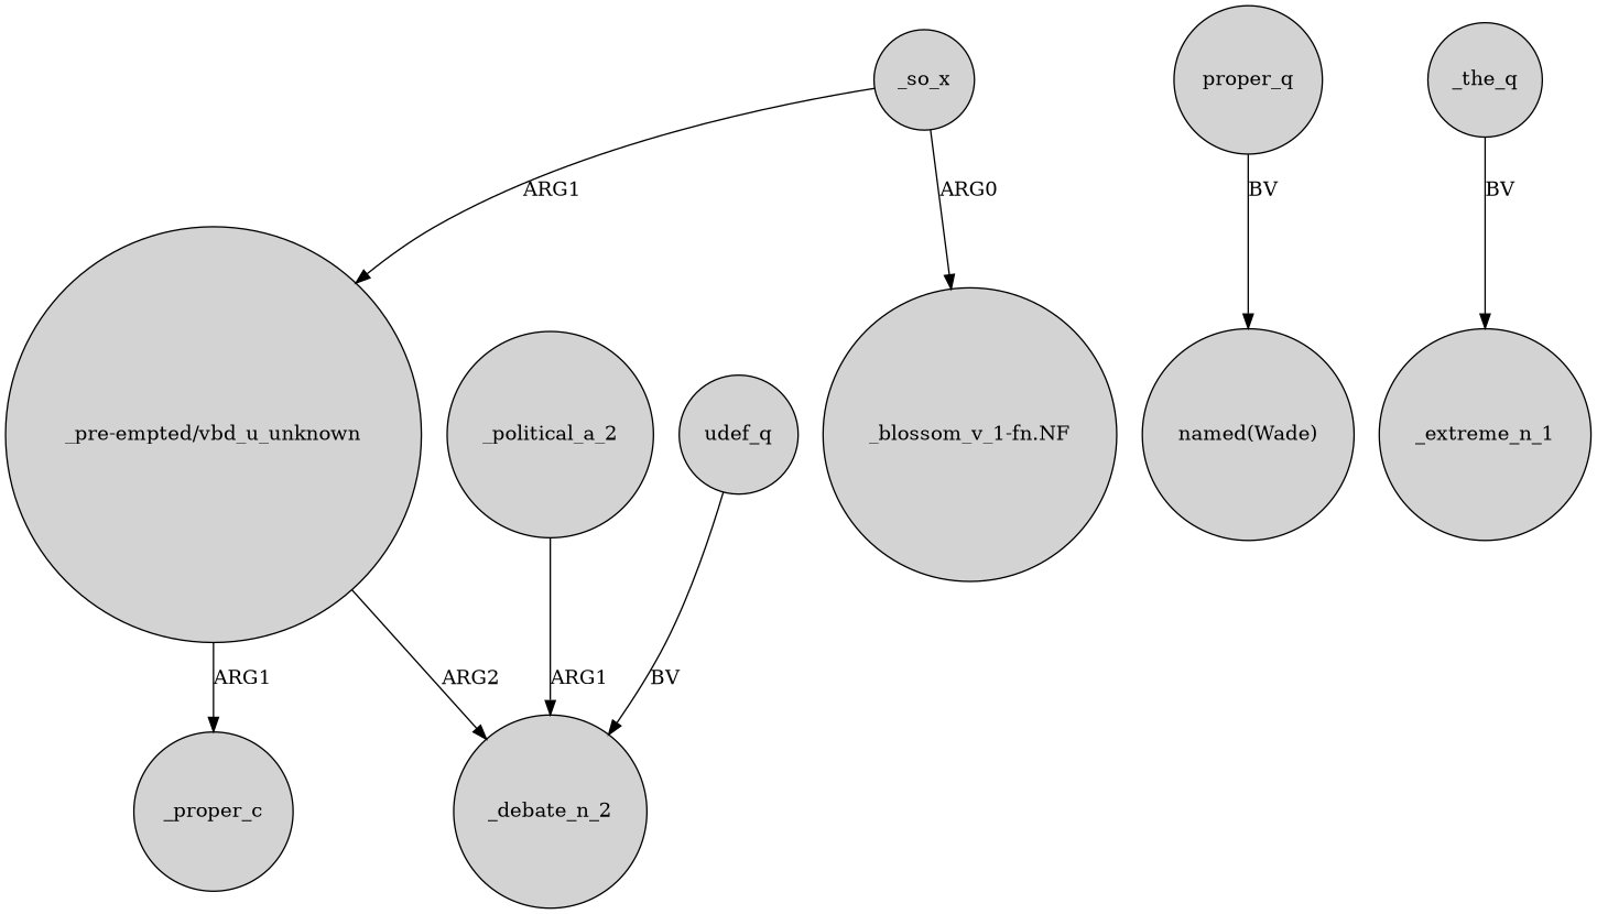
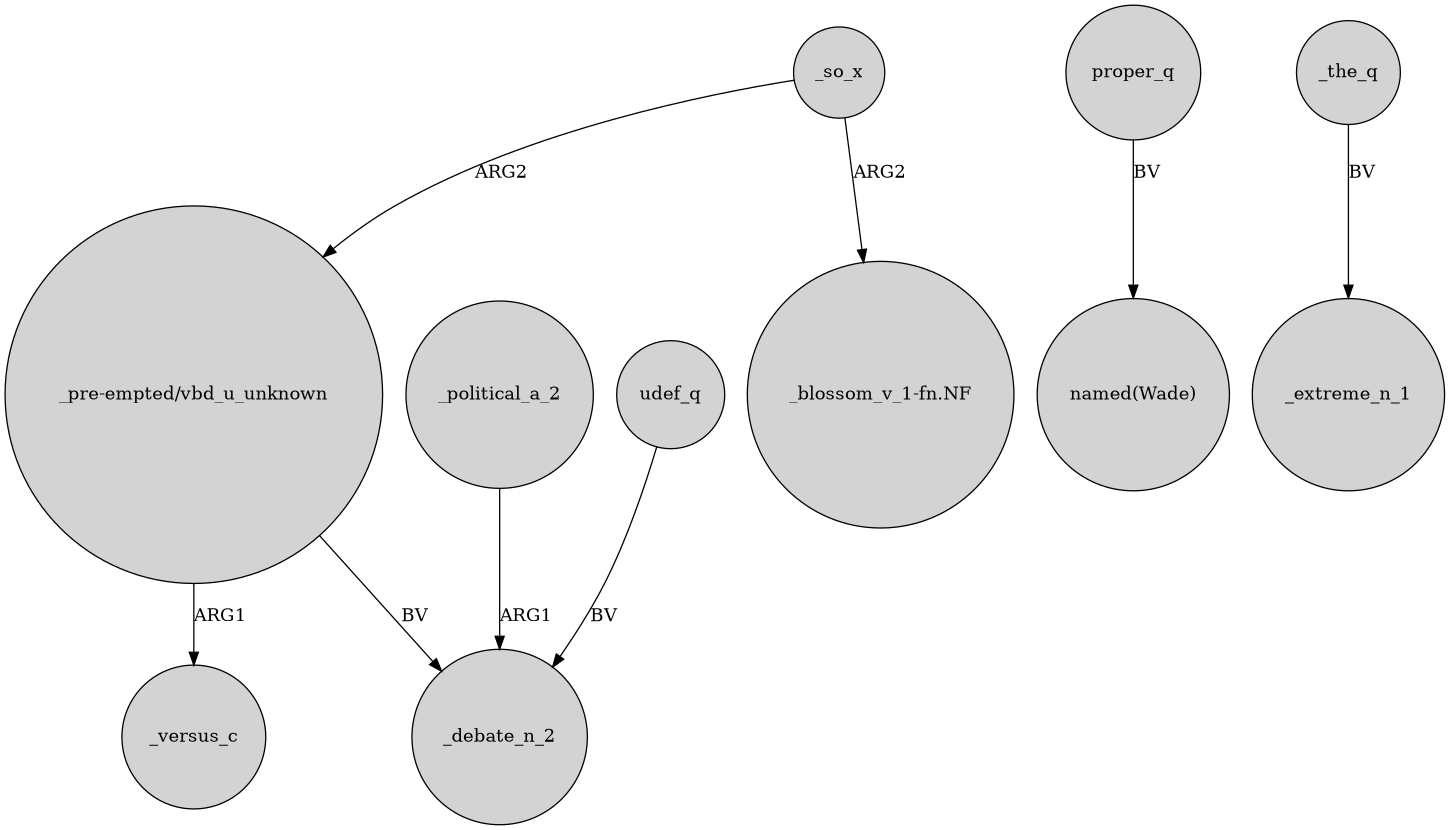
  digraph {
    node [shape=circle style=filled]
    n1 [label=_debate_n_2]
    udef_q
    proper_q
    "named(Wade)"
    "_pre-empted/vbd_u_unknown"
-   _versus_c [label=_proper_c]
+   _versus_c
    n7 [label=_political_a_2]
    _so_x
    "_blossom_v_1-fn.NF"
    _the_q
    _extreme_n_1
    udef_q -> n1 [label=BV]
    proper_q -> "named(Wade)" [label=BV]
-   "_pre-empted/vbd_u_unknown" -> n1 [label=ARG2]
+   "_pre-empted/vbd_u_unknown" -> n1 [label=BV]
    "_pre-empted/vbd_u_unknown" -> _versus_c [label=ARG1]
    n7 -> n1 [label=ARG1]
-   _so_x -> "_pre-empted/vbd_u_unknown" [label=ARG1]
-   _so_x -> "_blossom_v_1-fn.NF" [label=ARG0]
+   _so_x -> "_pre-empted/vbd_u_unknown" [label=ARG2]
+   _so_x -> "_blossom_v_1-fn.NF" [label=ARG2]
    _the_q -> _extreme_n_1 [label=BV]
  }
